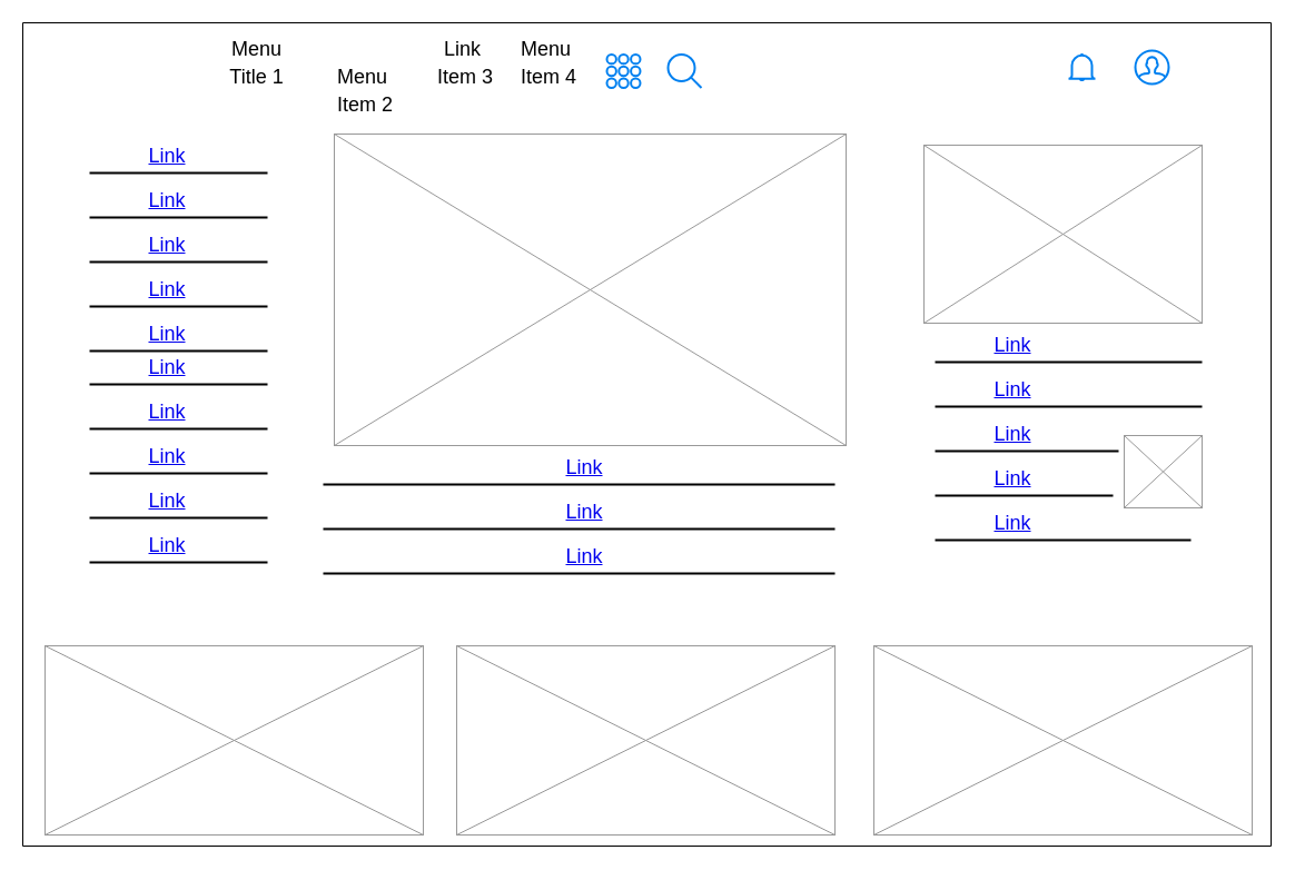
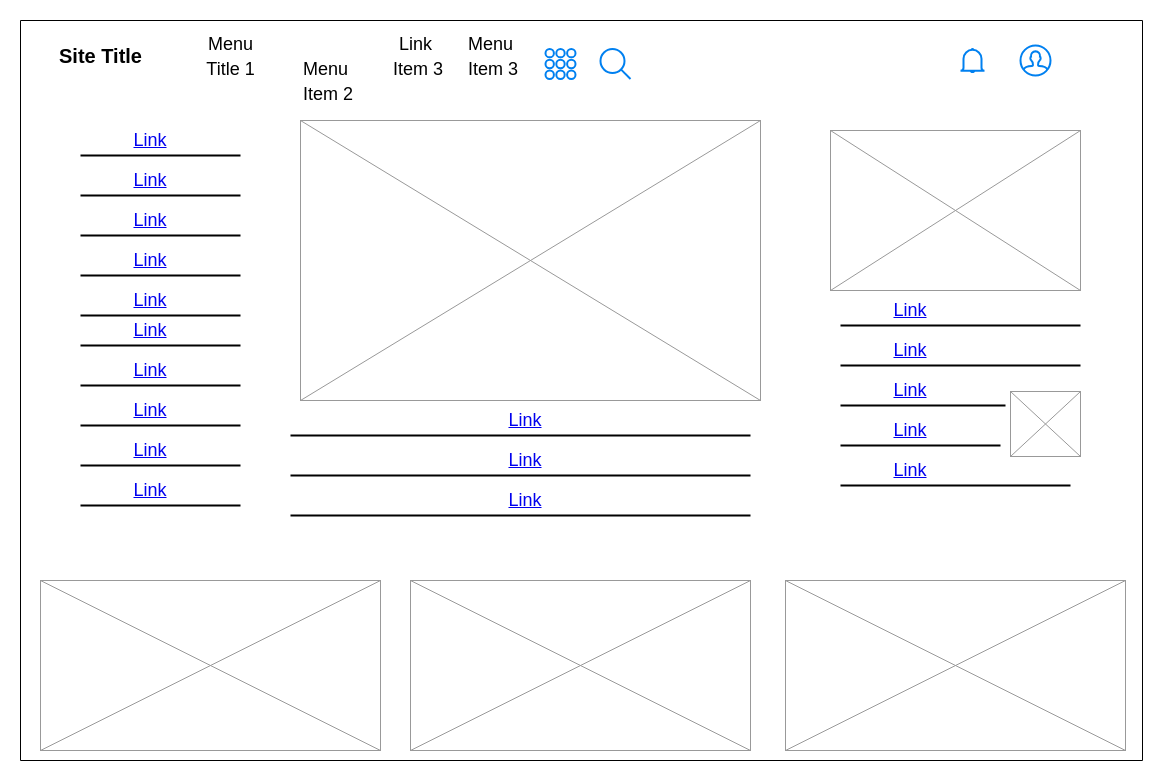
  <mxCell id="0" />
  <mxCell id="1" parent="0" />
+ <mxCell id="2" value="&lt;font style=&quot;font-size: 20px&quot;&gt;&lt;b&gt;Site Title&lt;/b&gt;&lt;/font&gt;" style="text;html=1;align=center;verticalAlign=middle;resizable=0;points=[];autosize=1;strokeColor=none;fillColor=none;" vertex="1" parent="1"><mxGeometry x="50" y="45" width="100" height="20" as="geometry" /></mxCell>
  <mxCell id="3" value="&lt;font style=&quot;font-size: 18px&quot;&gt;Menu &lt;br&gt;Title 1&lt;/font&gt;" style="text;html=1;align=center;verticalAlign=middle;resizable=0;points=[];autosize=1;strokeColor=none;fillColor=none;fontSize=20;" vertex="1" parent="1"><mxGeometry x="195" y="25" width="70" height="60" as="geometry" /></mxCell>
  <mxCell id="4" value="&lt;font style=&quot;font-size: 18px&quot;&gt;Menu&lt;br&gt;&amp;nbsp;Item 2&lt;/font&gt;" style="text;html=1;align=center;verticalAlign=middle;resizable=0;points=[];autosize=1;strokeColor=none;fillColor=none;fontSize=20;" vertex="1" parent="1"><mxGeometry x="290" y="50" width="70" height="60" as="geometry" /></mxCell>
  <mxCell id="5" value="&lt;font style=&quot;font-size: 18px&quot;&gt;Link&lt;br&gt;&amp;nbsp;Item 3&lt;/font&gt;" style="text;html=1;align=center;verticalAlign=middle;resizable=0;points=[];autosize=1;strokeColor=none;fillColor=none;fontSize=20;" vertex="1" parent="1"><mxGeometry x="380" y="25" width="70" height="60" as="geometry" /></mxCell>
- <mxCell id="6" value="&lt;font style=&quot;font-size: 18px&quot;&gt;Menu&lt;br&gt;&amp;nbsp;Item 4&lt;/font&gt;" style="text;html=1;align=center;verticalAlign=middle;resizable=0;points=[];autosize=1;strokeColor=none;fillColor=none;fontSize=20;" vertex="1" parent="1"><mxGeometry x="455" y="25" width="70" height="60" as="geometry" /></mxCell>
+ <mxCell id="6" value="&lt;font style=&quot;font-size: 18px&quot;&gt;Menu&lt;br&gt;&amp;nbsp;Item 3&lt;/font&gt;" style="text;html=1;align=center;verticalAlign=middle;resizable=0;points=[];autosize=1;strokeColor=none;fillColor=none;fontSize=20;" vertex="1" parent="1"><mxGeometry x="455" y="25" width="70" height="60" as="geometry" /></mxCell>
  <mxCell id="7" value="" style="swimlane;startSize=0;fontSize=18;" vertex="1" parent="1"><mxGeometry x="20" y="20" width="1122" height="740" as="geometry" /></mxCell>
  <mxCell id="8" value="Link" style="text;html=1;strokeColor=none;fillColor=none;whiteSpace=wrap;align=center;verticalAlign=middle;fontColor=#0000EE;fontStyle=4;fontSize=18;" vertex="1" parent="7"><mxGeometry x="100" y="110" width="60" height="20" as="geometry" /></mxCell>
  <mxCell id="9" value="Link" style="text;html=1;strokeColor=none;fillColor=none;whiteSpace=wrap;align=center;verticalAlign=middle;fontColor=#0000EE;fontStyle=4;fontSize=18;" vertex="1" parent="7"><mxGeometry x="100" y="140" width="60" height="40" as="geometry" /></mxCell>
  <mxCell id="10" value="Link" style="text;html=1;strokeColor=none;fillColor=none;whiteSpace=wrap;align=center;verticalAlign=middle;fontColor=#0000EE;fontStyle=4;fontSize=18;" vertex="1" parent="7"><mxGeometry x="100" y="180" width="60" height="40" as="geometry" /></mxCell>
  <mxCell id="11" value="Link" style="text;html=1;strokeColor=none;fillColor=none;whiteSpace=wrap;align=center;verticalAlign=middle;fontColor=#0000EE;fontStyle=4;fontSize=18;" vertex="1" parent="7"><mxGeometry x="100" y="220" width="60" height="40" as="geometry" /></mxCell>
  <mxCell id="12" value="Link" style="text;html=1;strokeColor=none;fillColor=none;whiteSpace=wrap;align=center;verticalAlign=middle;fontColor=#0000EE;fontStyle=4;fontSize=18;" vertex="1" parent="7"><mxGeometry x="100" y="260" width="60" height="40" as="geometry" /></mxCell>
  <mxCell id="13" value="" style="line;strokeWidth=2;html=1;fontSize=18;" vertex="1" parent="7"><mxGeometry x="60" y="130" width="160" height="10" as="geometry" /></mxCell>
  <mxCell id="14" value="" style="line;strokeWidth=2;html=1;fontSize=18;" vertex="1" parent="7"><mxGeometry x="60" y="170" width="160" height="10" as="geometry" /></mxCell>
  <mxCell id="15" value="" style="line;strokeWidth=2;html=1;fontSize=18;" vertex="1" parent="7"><mxGeometry x="60" y="210" width="160" height="10" as="geometry" /></mxCell>
  <mxCell id="16" value="" style="line;strokeWidth=2;html=1;fontSize=18;" vertex="1" parent="7"><mxGeometry x="60" y="250" width="160" height="10" as="geometry" /></mxCell>
  <mxCell id="17" value="" style="line;strokeWidth=2;html=1;fontSize=18;" vertex="1" parent="7"><mxGeometry x="60" y="290" width="160" height="10" as="geometry" /></mxCell>
  <mxCell id="18" value="Link" style="text;html=1;strokeColor=none;fillColor=none;whiteSpace=wrap;align=center;verticalAlign=middle;fontColor=#0000EE;fontStyle=4;fontSize=18;" vertex="1" parent="7"><mxGeometry x="100" y="300" width="60" height="20" as="geometry" /></mxCell>
  <mxCell id="19" value="Link" style="text;html=1;strokeColor=none;fillColor=none;whiteSpace=wrap;align=center;verticalAlign=middle;fontColor=#0000EE;fontStyle=4;fontSize=18;" vertex="1" parent="7"><mxGeometry x="100" y="330" width="60" height="40" as="geometry" /></mxCell>
  <mxCell id="20" value="Link" style="text;html=1;strokeColor=none;fillColor=none;whiteSpace=wrap;align=center;verticalAlign=middle;fontColor=#0000EE;fontStyle=4;fontSize=18;" vertex="1" parent="7"><mxGeometry x="100" y="370" width="60" height="40" as="geometry" /></mxCell>
  <mxCell id="21" value="" style="line;strokeWidth=2;html=1;fontSize=18;" vertex="1" parent="7"><mxGeometry x="60" y="320" width="160" height="10" as="geometry" /></mxCell>
  <mxCell id="22" value="" style="line;strokeWidth=2;html=1;fontSize=18;" vertex="1" parent="7"><mxGeometry x="60" y="360" width="160" height="10" as="geometry" /></mxCell>
  <mxCell id="23" value="" style="line;strokeWidth=2;html=1;fontSize=18;" vertex="1" parent="7"><mxGeometry x="60" y="400" width="160" height="10" as="geometry" /></mxCell>
  <mxCell id="24" value="" style="html=1;verticalLabelPosition=bottom;align=center;labelBackgroundColor=#ffffff;verticalAlign=top;strokeWidth=2;strokeColor=#0080F0;shadow=0;dashed=0;shape=mxgraph.ios7.icons.bell;fontSize=18;" vertex="1" parent="7"><mxGeometry x="940" y="28.45" width="24" height="23.1" as="geometry" /></mxCell>
  <mxCell id="25" value="" style="html=1;verticalLabelPosition=bottom;align=center;labelBackgroundColor=#ffffff;verticalAlign=top;strokeWidth=2;strokeColor=#0080F0;shadow=0;dashed=0;shape=mxgraph.ios7.icons.user;fontSize=18;" vertex="1" parent="7"><mxGeometry x="1000" y="25" width="30" height="30" as="geometry" /></mxCell>
  <mxCell id="26" value="" style="html=1;verticalLabelPosition=bottom;align=center;labelBackgroundColor=#ffffff;verticalAlign=top;strokeWidth=2;strokeColor=#0080F0;shadow=0;dashed=0;shape=mxgraph.ios7.icons.looking_glass;fontSize=18;" vertex="1" parent="7"><mxGeometry x="580" y="28.45" width="30" height="30" as="geometry" /></mxCell>
  <mxCell id="27" value="" style="html=1;verticalLabelPosition=bottom;align=center;labelBackgroundColor=#ffffff;verticalAlign=top;strokeWidth=2;strokeColor=#0080F0;shadow=0;dashed=0;shape=mxgraph.ios7.icons.keypad;fontSize=18;" vertex="1" parent="7"><mxGeometry x="525" y="28.45" width="30" height="30" as="geometry" /></mxCell>
  <mxCell id="28" value="" style="verticalLabelPosition=bottom;shadow=0;dashed=0;align=center;html=1;verticalAlign=top;strokeWidth=1;shape=mxgraph.mockup.graphics.simpleIcon;strokeColor=#999999;fontSize=18;" vertex="1" parent="7"><mxGeometry x="280" y="100" width="460" height="280" as="geometry" /></mxCell>
  <mxCell id="29" value="" style="verticalLabelPosition=bottom;shadow=0;dashed=0;align=center;html=1;verticalAlign=top;strokeWidth=1;shape=mxgraph.mockup.graphics.simpleIcon;strokeColor=#999999;fontSize=18;" vertex="1" parent="7"><mxGeometry x="810" y="110" width="250" height="160" as="geometry" /></mxCell>
  <mxCell id="30" value="" style="verticalLabelPosition=bottom;shadow=0;dashed=0;align=center;html=1;verticalAlign=top;strokeWidth=1;shape=mxgraph.mockup.graphics.simpleIcon;strokeColor=#999999;fontSize=18;" vertex="1" parent="7"><mxGeometry x="990" y="371" width="70" height="65" as="geometry" /></mxCell>
  <mxCell id="31" value="" style="verticalLabelPosition=bottom;shadow=0;dashed=0;align=center;html=1;verticalAlign=top;strokeWidth=1;shape=mxgraph.mockup.graphics.simpleIcon;strokeColor=#999999;fontSize=18;" vertex="1" parent="7"><mxGeometry x="20" y="560" width="340" height="170" as="geometry" /></mxCell>
  <mxCell id="32" value="Link" style="text;html=1;strokeColor=none;fillColor=none;whiteSpace=wrap;align=center;verticalAlign=middle;fontColor=#0000EE;fontStyle=4;fontSize=18;" vertex="1" parent="7"><mxGeometry x="860" y="280" width="60" height="20" as="geometry" /></mxCell>
  <mxCell id="33" value="Link" style="text;html=1;strokeColor=none;fillColor=none;whiteSpace=wrap;align=center;verticalAlign=middle;fontColor=#0000EE;fontStyle=4;fontSize=18;" vertex="1" parent="7"><mxGeometry x="860" y="310" width="60" height="40" as="geometry" /></mxCell>
  <mxCell id="34" value="Link" style="text;html=1;strokeColor=none;fillColor=none;whiteSpace=wrap;align=center;verticalAlign=middle;fontColor=#0000EE;fontStyle=4;fontSize=18;" vertex="1" parent="7"><mxGeometry x="860" y="350" width="60" height="40" as="geometry" /></mxCell>
  <mxCell id="35" value="Link" style="text;html=1;strokeColor=none;fillColor=none;whiteSpace=wrap;align=center;verticalAlign=middle;fontColor=#0000EE;fontStyle=4;fontSize=18;" vertex="1" parent="7"><mxGeometry x="860" y="390" width="60" height="40" as="geometry" /></mxCell>
  <mxCell id="36" value="Link" style="text;html=1;strokeColor=none;fillColor=none;whiteSpace=wrap;align=center;verticalAlign=middle;fontColor=#0000EE;fontStyle=4;fontSize=18;" vertex="1" parent="7"><mxGeometry x="860" y="430" width="60" height="40" as="geometry" /></mxCell>
  <mxCell id="37" value="" style="line;strokeWidth=2;html=1;fontSize=18;" vertex="1" parent="7"><mxGeometry x="820" y="300" width="240" height="10" as="geometry" /></mxCell>
  <mxCell id="38" value="" style="line;strokeWidth=2;html=1;fontSize=18;" vertex="1" parent="7"><mxGeometry x="820" y="340" width="240" height="10" as="geometry" /></mxCell>
  <mxCell id="39" value="" style="line;strokeWidth=2;html=1;fontSize=18;" vertex="1" parent="7"><mxGeometry x="820" y="380" width="165" height="10" as="geometry" /></mxCell>
  <mxCell id="40" value="" style="line;strokeWidth=2;html=1;fontSize=18;" vertex="1" parent="7"><mxGeometry x="820" y="420" width="160" height="10" as="geometry" /></mxCell>
  <mxCell id="41" value="" style="line;strokeWidth=2;html=1;fontSize=18;" vertex="1" parent="7"><mxGeometry x="820" y="460" width="230" height="10" as="geometry" /></mxCell>
  <mxCell id="42" value="Link" style="text;html=1;strokeColor=none;fillColor=none;whiteSpace=wrap;align=center;verticalAlign=middle;fontColor=#0000EE;fontStyle=4;fontSize=18;" vertex="1" parent="7"><mxGeometry x="475" y="390" width="60" height="20" as="geometry" /></mxCell>
  <mxCell id="43" value="Link" style="text;html=1;strokeColor=none;fillColor=none;whiteSpace=wrap;align=center;verticalAlign=middle;fontColor=#0000EE;fontStyle=4;fontSize=18;" vertex="1" parent="7"><mxGeometry x="475" y="420" width="60" height="40" as="geometry" /></mxCell>
  <mxCell id="44" value="Link" style="text;html=1;strokeColor=none;fillColor=none;whiteSpace=wrap;align=center;verticalAlign=middle;fontColor=#0000EE;fontStyle=4;fontSize=18;" vertex="1" parent="7"><mxGeometry x="475" y="460" width="60" height="40" as="geometry" /></mxCell>
  <mxCell id="45" value="" style="line;strokeWidth=2;html=1;fontSize=18;" vertex="1" parent="7"><mxGeometry x="270" y="410" width="460" height="10" as="geometry" /></mxCell>
  <mxCell id="46" value="" style="line;strokeWidth=2;html=1;fontSize=18;" vertex="1" parent="7"><mxGeometry x="270" y="450" width="460" height="10" as="geometry" /></mxCell>
  <mxCell id="47" value="" style="line;strokeWidth=2;html=1;fontSize=18;" vertex="1" parent="7"><mxGeometry x="270" y="490" width="460" height="10" as="geometry" /></mxCell>
  <mxCell id="48" value="" style="verticalLabelPosition=bottom;shadow=0;dashed=0;align=center;html=1;verticalAlign=top;strokeWidth=1;shape=mxgraph.mockup.graphics.simpleIcon;strokeColor=#999999;fontSize=18;" vertex="1" parent="7"><mxGeometry x="390" y="560" width="340" height="170" as="geometry" /></mxCell>
  <mxCell id="49" value="" style="verticalLabelPosition=bottom;shadow=0;dashed=0;align=center;html=1;verticalAlign=top;strokeWidth=1;shape=mxgraph.mockup.graphics.simpleIcon;strokeColor=#999999;fontSize=18;" vertex="1" parent="7"><mxGeometry x="765" y="560" width="340" height="170" as="geometry" /></mxCell>
  <mxCell id="50" value="Link" style="text;html=1;strokeColor=none;fillColor=none;whiteSpace=wrap;align=center;verticalAlign=middle;fontColor=#0000EE;fontStyle=4;fontSize=18;" vertex="1" parent="7"><mxGeometry x="100" y="410" width="60" height="40" as="geometry" /></mxCell>
  <mxCell id="51" value="Link" style="text;html=1;strokeColor=none;fillColor=none;whiteSpace=wrap;align=center;verticalAlign=middle;fontColor=#0000EE;fontStyle=4;fontSize=18;" vertex="1" parent="7"><mxGeometry x="100" y="450" width="60" height="40" as="geometry" /></mxCell>
  <mxCell id="52" value="" style="line;strokeWidth=2;html=1;fontSize=18;" vertex="1" parent="7"><mxGeometry x="60" y="440" width="160" height="10" as="geometry" /></mxCell>
  <mxCell id="53" value="" style="line;strokeWidth=2;html=1;fontSize=18;" vertex="1" parent="7"><mxGeometry x="60" y="480" width="160" height="10" as="geometry" /></mxCell>
